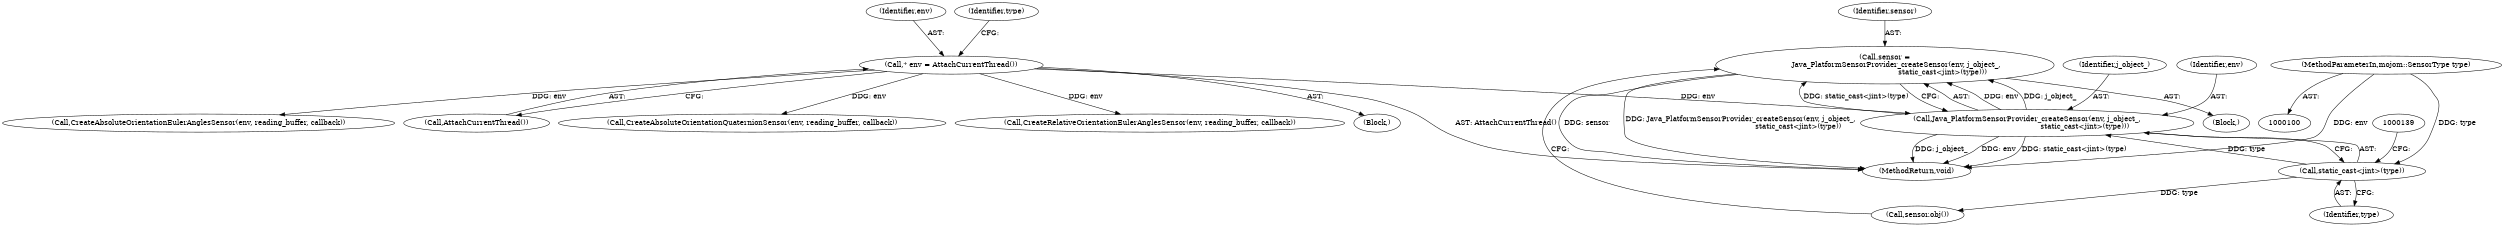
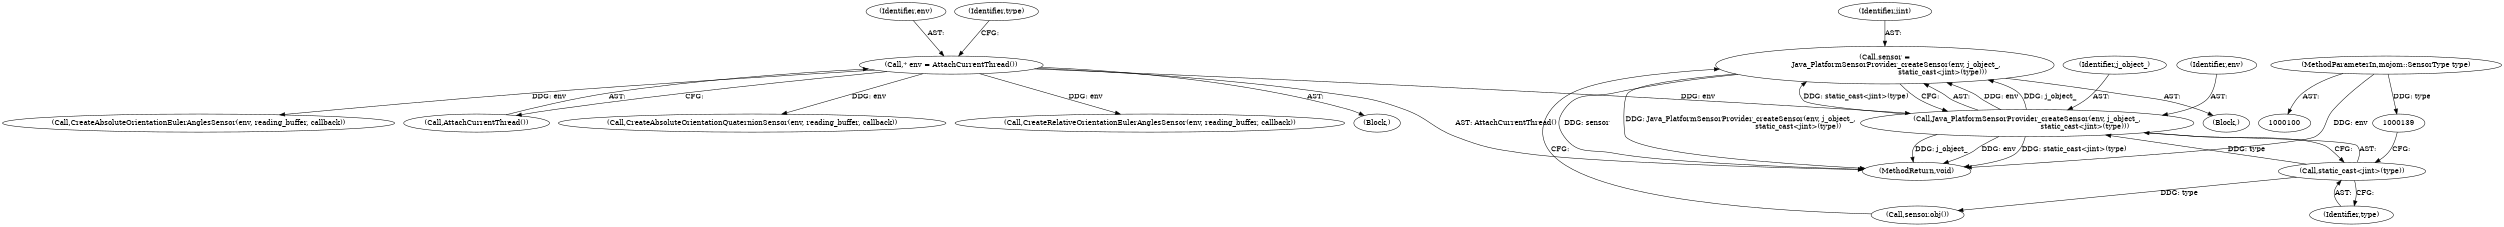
  digraph {
    n1 [label="(Call,sensor =\n          Java_PlatformSensorProvider_createSensor(env, j_object_,\n                                                   static_cast<jint>(type)))"]
    n2 [label="(Call,Java_PlatformSensorProvider_createSensor(env, j_object_,\n                                                   static_cast<jint>(type)))"]
    n3 [label="(MethodReturn,void)"]
    n4 [label="(Block,)"]
    n5 [label="(Call,static_cast<jint>(type))"]
    n6 [label="(Identifier,type)"]
    n7 [label="(Call,sensor.obj())"]
    n8 [label="(Call,* env = AttachCurrentThread())"]
    n9 [label="(Call,CreateAbsoluteOrientationEulerAnglesSensor(env, reading_buffer, callback))"]
    n10 [label="(Call,CreateAbsoluteOrientationQuaternionSensor(env, reading_buffer, callback))"]
    n11 [label="(Call,CreateRelativeOrientationEulerAnglesSensor(env, reading_buffer, callback))"]
    n12 [label="(Block,)"]
    n13 [label="(Call,AttachCurrentThread())"]
    n14 [label="(MethodParameterIn,mojom::SensorType type)"]
    1000100
-   n16 [label="(Identifier,sensor)"]
+   n16 [label="(Identifier,jint)"]
    n17 [label="(Identifier,type)"]
    n18 [label="(Identifier,env)"]
    n19 [label="(Identifier,env)"]
    n20 [label="(Identifier,j_object_)"]
    1000139
    n1 -> n2 [label="CFG: "]
    n1 -> n3 [label="DDG: sensor"]
    n1 -> n3 [label="DDG: Java_PlatformSensorProvider_createSensor(env, j_object_,\n                                                   static_cast<jint>(type))"]
    n1 -> n4 [label="AST: "]
    n2 -> n1 [label="AST: "]
    n2 -> n1 [label="DDG: env"]
    n2 -> n1 [label="DDG: j_object_"]
    n2 -> n1 [label="DDG: static_cast<jint>(type)"]
    n2 -> n3 [label="DDG: env"]
    n2 -> n3 [label="DDG: static_cast<jint>(type)"]
    n2 -> n3 [label="DDG: j_object_"]
    n2 -> n5 [label="CFG: "]
    n5 -> n2 [label="AST: "]
    n5 -> n2 [label="DDG: type"]
    n5 -> n6 [label="CFG: "]
    n5 -> n7 [label="DDG: type"]
    n6 -> n5 [label="AST: "]
    n7 -> n1 [label="CFG: "]
    n8 -> n2 [label="DDG: env"]
    n8 -> n3 [label="AST: AttachCurrentThread()"]
    n8 -> n9 [label="DDG: env"]
    n8 -> n10 [label="DDG: env"]
    n8 -> n11 [label="DDG: env"]
    n8 -> n12 [label="AST: "]
    n8 -> n13 [label="CFG: "]
    n13 -> n8 [label="AST: "]
    n14 -> n3 [label="DDG: env"]
-   n14 -> n5 [label="DDG: type"]
+   n14 -> 1000139 [label="DDG: type"]
    n14 -> 1000100 [label="AST: "]
    n16 -> n1 [label="AST: "]
    n17 -> n8 [label="CFG: "]
    n18 -> n2 [label="AST: "]
    n19 -> n8 [label="AST: "]
    n20 -> n2 [label="AST: "]
    1000139 -> n5 [label="CFG: "]
  }
